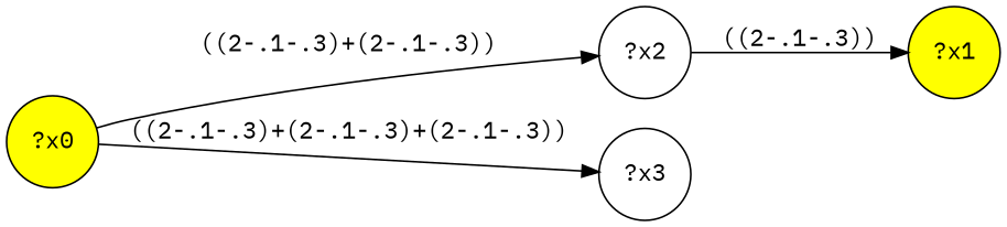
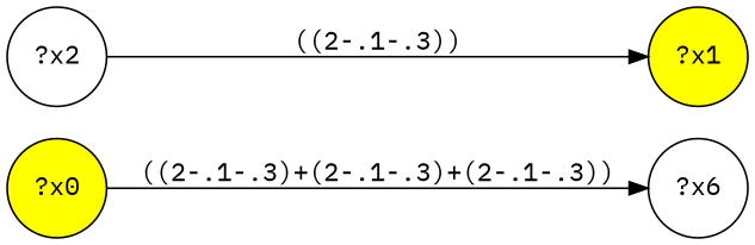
  digraph {
    fontname="IBM Plex Mono"
    rankdir=LR
    node [fontname="IBM Plex Mono" shape=circle]
    edge [fontname="IBM Plex Mono"]
    n1 [fillcolor=yellow label="?x0" style="filled,"]
    n2 [label="?x2"]
-   n3 [label="?x3"]
+   n3 [label="?x6"]
    n4 [fillcolor=yellow label="?x1" style="filled,"]
-   n1 -> n2 [label="((2-.1-.3)+(2-.1-.3))"]
    n1 -> n3 [label="((2-.1-.3)+(2-.1-.3)+(2-.1-.3))"]
    n2 -> n4 [label="((2-.1-.3))"]
  }
